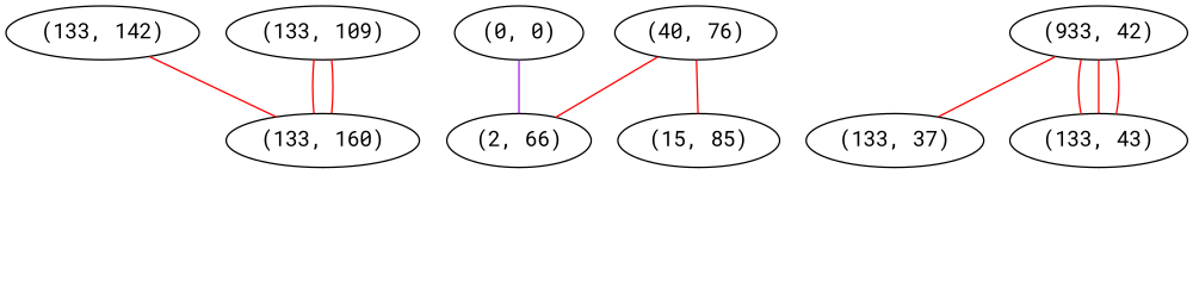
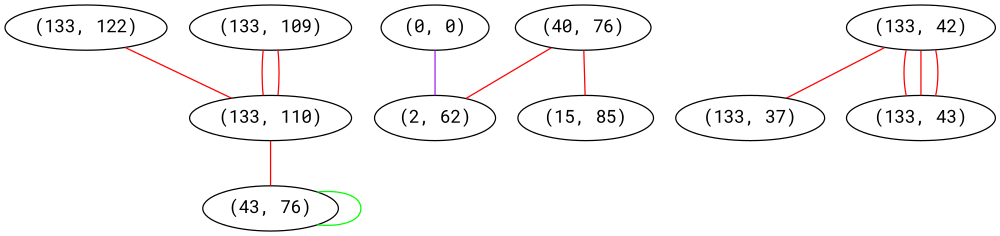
  graph {
    fontname="Roboto Mono"
    node [fontname="Roboto Mono"]
    edge [color=red fontname="Roboto Mono" weight=1]
-   "(133, 142)"
-   "(133, 110)" [label="(133, 160)"]
+   "(133, 142)" [label="(133, 122)"]
+   "(133, 110)"
+   "(43, 76)"
    "(0, 0)"
-   "(2, 66)"
-   "(133, 42)" [label="(933, 42)"]
+   "(2, 66)" [label="(2, 62)"]
+   "(133, 42)"
    "(133, 37)"
    "(133, 43)"
    "(40, 76)"
    "(15, 85)"
    "(133, 109)"
    "(133, 142)" -- "(133, 110)"
+   "(133, 110)" -- "(43, 76)"
+   "(43, 76)" -- "(43, 76)" [color=green weight=2]
    "(0, 0)" -- "(2, 66)" [color=purple weight=4]
    "(133, 42)" -- "(133, 37)"
    "(133, 42)" -- "(133, 43)"
    "(133, 42)" -- "(133, 43)"
    "(133, 42)" -- "(133, 43)"
    "(40, 76)" -- "(2, 66)"
    "(40, 76)" -- "(15, 85)"
    "(133, 109)" -- "(133, 110)"
    "(133, 109)" -- "(133, 110)"
  }
